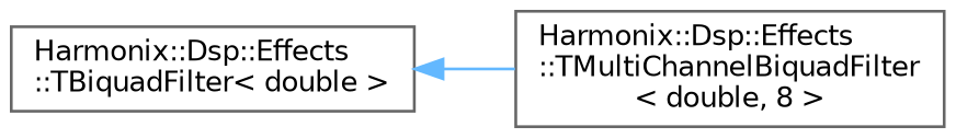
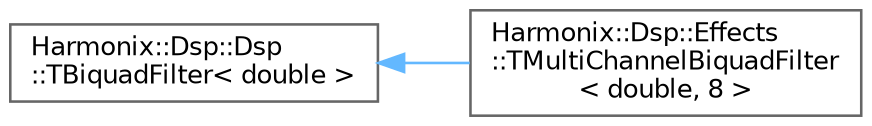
  digraph {
    rankdir=LR
    node [color=grey40 fillcolor=white fontname=Helvetica fontsize=10 shape=box style=filled]
-   n1 [height=0.2 label="Harmonix::Dsp::Effects\l::TBiquadFilter\< double \>" width=0.4]
+   n1 [height=0.2 label="Harmonix::Dsp::Dsp\l::TBiquadFilter\< double \>" width=0.4]
    n2 [height=0.2 label="Harmonix::Dsp::Effects\l::TMultiChannelBiquadFilter\l\< double, 8 \>" width=0.4]
    n1 -> n2 [color=steelblue1 dir=back fontname=Helvetica fontsize=10 labelfontname=Helvetica labelfontsize=10 style=solid]
  }
